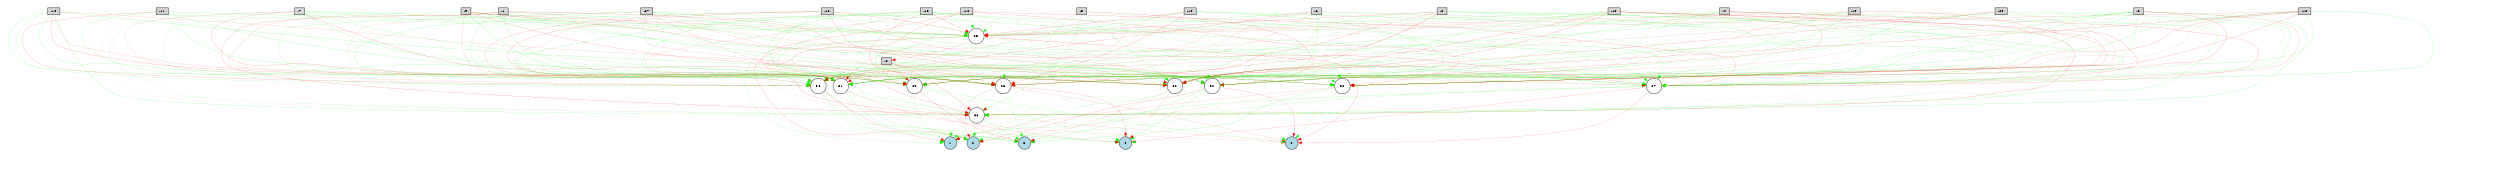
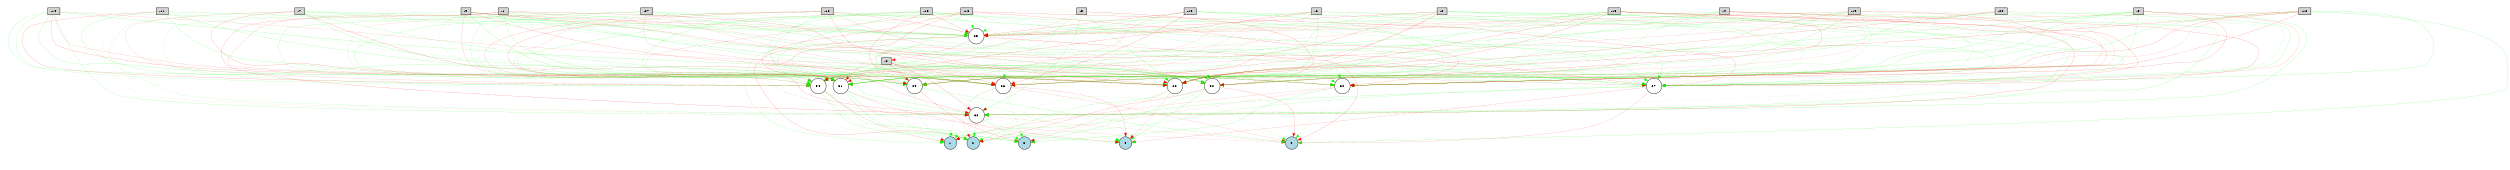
  digraph {
    node [fillcolor=lightgray fontsize=9 shape=box style=filled]
    edge [color=green penwidth=0.30000000000000004 style=solid]
    -1 [height=0.2 width=0.2]
    32 [fillcolor=white height=0.2 shape=circle width=0.2]
    33 [fillcolor=white height=0.2 shape=circle width=0.2]
    34 [fillcolor=white height=0.2 shape=circle width=0.2]
    25 [fillcolor=white height=0.2 shape=circle width=0.2]
    26 [fillcolor=white height=0.2 shape=circle width=0.2]
    27 [fillcolor=white height=0.2 shape=circle width=0.2]
    28 [fillcolor=white height=0.2 shape=circle width=0.2]
    29 [fillcolor=white height=0.2 shape=circle width=0.2]
    30 [fillcolor=white height=0.2 shape=circle width=0.2]
    31 [fillcolor=white height=0.2 shape=circle width=0.2]
    0 [fillcolor=lightblue height=0.2 shape=circle width=0.2]
    1 [fillcolor=lightblue height=0.2 shape=circle width=0.2]
    2 [fillcolor=lightblue height=0.2 shape=circle width=0.2]
    3 [fillcolor=lightblue height=0.2 shape=circle width=0.2]
    4 [fillcolor=lightblue height=0.2 shape=circle width=0.2]
    -2 [height=0.2 width=0.2]
    -3 [height=0.2 width=0.2]
    -4 [height=0.2 width=0.2]
    -5 [height=0.2 width=0.2]
    -6 [height=0.2 width=0.2]
    -7 [height=0.2 width=0.2]
    -8 [height=0.2 width=0.2]
    -9 [height=0.2 width=0.2]
    -10 [height=0.2 width=0.2]
    -11 [height=0.2 width=0.2]
    -12 [height=0.2 width=0.2]
    -13 [height=0.2 width=0.2]
    -14 [height=0.2 width=0.2]
    -15 [height=0.2 width=0.2]
    -16 [height=0.2 width=0.2]
    n32 [height=0.2 label=-87 width=0.2]
    -18 [height=0.2 width=0.2]
    -19 [height=0.2 width=0.2]
    -20 [height=0.2 width=0.2]
    -1 -> 32 [color=red penwidth=0.1009043058238128]
    -1 -> 33 [color=red]
    -1 -> 34 [color=red penwidth=0.20185130674299928]
    -1 -> 25 [penwidth=0.29797828916636926]
    -1 -> 26 [penwidth=0.2904063777423864]
    -1 -> 27 [color=red]
    -1 -> 28 [penwidth=0.2221827603590119]
    -1 -> 29 [penwidth=0.1102694776574459]
    -1 -> 30 [color=red penwidth=0.16572835012642573]
    -1 -> 31 [penwidth=0.2381484852764885]
    32 -> 0 [color=red penwidth=0.29491124827451054]
    32 -> 1 [penwidth=0.1553881559768996]
    32 -> 2 [color=red penwidth=0.2975446168452095]
    32 -> 3 [penwidth=0.24082485284182828]
    32 -> 4
    33 -> 0 [color=red penwidth=0.14368488325580503]
    33 -> 1 [penwidth=0.13102540891041475]
    33 -> 2 [penwidth=0.2954850687702629]
    33 -> 3 [penwidth=0.2939505375041384]
    33 -> 4 [penwidth=0.1429580650463032]
    34 -> 0 [color=red penwidth=0.13907366952703776]
    34 -> 1 [color=red penwidth=0.29492506891445625]
    34 -> 2 [penwidth=0.13347498223133752]
    34 -> 3 [penwidth=0.2745760922493339]
    34 -> 4
    25 -> 0 [color=red]
    25 -> 1 [penwidth=0.2521687284524048]
    25 -> 2 [color=red penwidth=0.2976708675835602]
    25 -> 3 [penwidth=0.13628261312082954]
    25 -> 4 [penwidth=0.10540749204279354]
    25 -> -2 [color=red penwidth=0.2365569502074067]
    26 -> 0 [color=red penwidth=0.20174166648687045]
    26 -> 1 [penwidth=0.13421142043605558]
    26 -> 2 [color=red penwidth=0.17801831760148454]
    26 -> 3 [penwidth=0.21566700175454756]
    26 -> 4 [color=red penwidth=0.2508461567095527]
    27 -> 0 [color=red penwidth=0.24595210806122206]
    27 -> 1
    27 -> 2 [penwidth=0.22483296218820242]
    27 -> 3 [color=red penwidth=0.12426887282280871]
    27 -> 4 [color=red penwidth=0.24095662832419038]
    28 -> 0 [penwidth=0.15704511332889393]
    28 -> 1 [color=red penwidth=0.10119924245303863]
    28 -> 2 [penwidth=0.2982691849225492]
    28 -> 3 [color=red penwidth=0.1635802492985599]
    28 -> 4 [color=red penwidth=0.1902602517868764]
    29 -> 0 [penwidth=0.26457648623172947]
    29 -> 1 [penwidth=0.19370519365141792]
    29 -> 2 [penwidth=0.21408580901625587]
    29 -> 3 [color=red penwidth=0.2984588098687824]
    29 -> 4 [penwidth=0.23890224166464144]
    30 -> 0 [penwidth=0.1538199475049386]
    30 -> 1 [color=red penwidth=0.19101515188549012]
    30 -> 2 [color=red penwidth=0.14589918586174827]
    30 -> 3
    30 -> 4 [penwidth=0.10356228698213235]
    31 -> 33 [penwidth=0.26236293419897605]
    31 -> 1 [color=red penwidth=0.1131823557836063]
    31 -> 2
    31 -> 3 [penwidth=0.2617170213745808]
    31 -> 4 [color=red penwidth=0.2183632987131108]
    -2 -> 32 [penwidth=0.29137344466260995]
    -2 -> 33 [color=red]
    -2 -> 34 [penwidth=0.294118096497093]
    -2 -> 26 [color=red]
    -2 -> 27 [penwidth=0.18346424646666962]
    -2 -> 28 [color=red penwidth=0.19250933799099706]
    -2 -> 29 [color=red penwidth=0.2988149154777747]
    -2 -> 30 [penwidth=0.2408734777610055]
    -2 -> 31 [color=red penwidth=0.1951010439139847]
    -3 -> 32 [color=red penwidth=0.29870395370356895]
    -3 -> 33 [penwidth=0.29675415469875766]
    -3 -> 34 [penwidth=0.10035879076447887]
    -3 -> 25 [penwidth=0.17120911617292756]
    -3 -> 26 [penwidth=0.26809553923983354]
    -3 -> 27 [color=red penwidth=0.2306843701883616]
    -3 -> 28 [penwidth=0.2962310818921396]
    -3 -> 29
    -3 -> 30 [penwidth=0.2947212667037682]
    -3 -> 31 [penwidth=0.29758628972698775]
    -4 -> 32 [color=red penwidth=0.16675056301434332]
    -4 -> 33 [penwidth=0.29780187166993544]
    -4 -> 34 [penwidth=0.2982717045254456]
    -4 -> 25 [penwidth=0.18102577745789952]
    -4 -> 26 [penwidth=0.16478037006688215]
    -4 -> 27 [color=red penwidth=0.29770005543313094]
    -4 -> 28 [penwidth=0.2934372165440488]
    -4 -> 29 [penwidth=0.23518529064270163]
    -4 -> 30 [color=red penwidth=0.2283294729019854]
    -4 -> 31 [penwidth=0.12087745955211644 style=dotted]
    -5 -> 32 [color=red]
    -5 -> 33
    -5 -> 34 [style=dotted]
    -5 -> 25 [penwidth=0.10269551887400982]
    -5 -> 26 [penwidth=0.10203935326738041]
    -5 -> 27 [color=red penwidth=0.1262858556229328]
    -5 -> 28 [penwidth=0.297588131668329]
    -5 -> 29 [penwidth=0.26159315344831835]
    -5 -> 30 [penwidth=0.16301876946765784]
    -5 -> 31 [color=red penwidth=0.17992724736504262]
    -6 -> 32 [penwidth=0.18022845478204647]
    -6 -> 33 [color=red penwidth=0.29797094725778844 style=dotted]
    -6 -> 34 [color=red]
    -6 -> 25 [penwidth=0.29508124879266706]
    -6 -> 26 [color=red penwidth=0.13661843427079676]
    -6 -> 27 [penwidth=0.1812284415243011]
    -6 -> 28
    -6 -> 29 [color=red penwidth=0.14649669070794274]
    -6 -> 30 [color=red penwidth=0.11274363122749748]
    -6 -> 31 [color=red penwidth=0.13329202445217592]
    -7 -> 32 [color=red penwidth=0.12960095453062134]
    -7 -> 33 [penwidth=0.20532728536186545]
    -7 -> 34 [color=red penwidth=0.17961335814106555]
    -7 -> 25 [penwidth=0.24444779284025073]
    -7 -> 26 [penwidth=0.29551252368749337]
    -7 -> 27 [penwidth=0.29845486791355225]
    -7 -> 28 [penwidth=0.2530450231248886]
    -7 -> 29 [color=red]
    -7 -> 30 [penwidth=0.1458234050616986]
    -7 -> 31 [color=red penwidth=0.2975748794667362]
    -8 -> 32 [penwidth=0.25459493487361795 style=dotted]
    -8 -> 33 [penwidth=0.24177182293592844]
    -8 -> 34 [color=red penwidth=0.17326773714132448 style=dotted]
    -8 -> 25 [color=red penwidth=0.29956394337654957]
    -8 -> 26 [color=red penwidth=0.2641986845613181]
    -8 -> 27
    -8 -> 28 [color=red penwidth=0.20225332265356744]
    -8 -> 29 [color=red penwidth=0.2684878599624262]
    -8 -> 30 [penwidth=0.20989843776590728]
    -8 -> 31 [penwidth=0.297195104662322]
    -9 -> 32
    -9 -> 33 [color=red penwidth=0.11864224203819608]
    -9 -> 34 [penwidth=0.2010223295172801]
    -9 -> 25 [color=red penwidth=0.2944582599325578]
    -9 -> 26 [penwidth=0.29617025721600554]
    -9 -> 27 [penwidth=0.293192564307443]
    -9 -> 28 [color=red penwidth=0.27134799360768713]
    -9 -> 29 [penwidth=0.17297525430419547]
    -9 -> 30 [color=red]
    -9 -> 31 [color=red penwidth=0.2288138214946628]
    -10 -> 32 [penwidth=0.29697735529445735]
    -10 -> 33 [color=red penwidth=0.11266870106235671]
    -10 -> 34
    -10 -> 25 [color=red penwidth=0.29446113750769165]
    -10 -> 26 [color=red]
    -10 -> 27
    -10 -> 28 [penwidth=0.11091300947393469]
    -10 -> 29 [color=red penwidth=0.1976623508102799]
    -10 -> 30 [penwidth=0.14239104702968547]
    -10 -> 31 [style=dotted]
    -11 -> 32 [penwidth=0.15036919845581836]
    -11 -> 33 [color=red penwidth=0.2680085315343811 style=dotted]
    -11 -> 34 [color=red penwidth=0.29114640888059373]
    -11 -> 25
    -11 -> 26 [penwidth=0.29961846983160256]
    -11 -> 27 [penwidth=0.11586997484968056]
    -11 -> 28
    -11 -> 29 [color=red penwidth=0.15418377267270197 style=dotted]
    -11 -> 30 [penwidth=0.1077825817324519]
    -11 -> 31 [penwidth=0.2783497816474304]
    -12 -> 32 [color=red penwidth=0.21451438522263105]
    -12 -> 33 [color=red penwidth=0.28899591338022457]
    -12 -> 34 [penwidth=0.29238373655716754]
    -12 -> 25 [color=red penwidth=0.29752011463344524]
    -12 -> 26 [color=red penwidth=0.20247475848755603 style=dotted]
    -12 -> 27 [penwidth=0.2991746409543154]
    -12 -> 28 [color=red penwidth=0.2952678631606037]
    -12 -> 29 [penwidth=0.29891499136961597]
    -12 -> 30 [penwidth=0.10307921248265348]
    -12 -> 31 [color=red penwidth=0.2543050057533352]
    -13 -> 32 [color=red penwidth=0.29763017551676096]
    -13 -> 33 [color=red]
    -13 -> 34 [color=red penwidth=0.1384042304257645]
    -13 -> 25 [penwidth=0.295959576568493]
    -13 -> 26 [color=red]
    -13 -> 27 [color=red penwidth=0.29793578487955474]
    -13 -> 28 [color=red penwidth=0.29633275240959744]
    -13 -> 29 [penwidth=0.134488822425287]
    -13 -> 30 [penwidth=0.27477005423347345]
    -13 -> 31 [penwidth=0.2987156328966638]
    -14 -> 32 [penwidth=0.10289152013054151]
    -14 -> 33 [penwidth=0.2596806122126065]
    -14 -> 34 [penwidth=0.22038025210836357]
    -14 -> 25 [penwidth=0.16234554480303026]
    -14 -> 26 [color=red penwidth=0.297497397083194]
    -14 -> 27 [color=red penwidth=0.1950247977878818]
    -14 -> 28 [color=red penwidth=0.20370143493757578]
    -14 -> 29 [penwidth=0.29137058280977524]
    -14 -> 30
    -14 -> 31 [penwidth=0.25945483666153923]
    -15 -> 32 [penwidth=0.13163635732342796]
    -15 -> 33 [penwidth=0.2995865229873863]
    -15 -> 34 [color=red penwidth=0.1721917852095799]
    -15 -> 25 [color=red penwidth=0.29543397785522973]
    -15 -> 26 [color=red penwidth=0.2993933696027511]
    -15 -> 27
    -15 -> 28 [penwidth=0.20137306831540852]
    -15 -> 29 [penwidth=0.29978716330421096]
    -15 -> 30 [penwidth=0.19396400831804406]
    -15 -> 31
    -16 -> 32 [penwidth=0.128101032298701]
    -16 -> 33 [color=red penwidth=0.2994890963371215]
    -16 -> 34
    -16 -> 25 [penwidth=0.12656610424951462]
    -16 -> 26 [penwidth=0.29431451462370306]
    -16 -> 27 [color=red penwidth=0.2971787819347991]
    -16 -> 28 [color=red penwidth=0.275917222492176 style=dotted]
    -16 -> 29 [color=red]
    -16 -> 30 [color=red penwidth=0.2958157893249393]
    -16 -> 31 [color=red penwidth=0.1943124939678902]
    n32 -> 32 [penwidth=0.2916445293853388]
    n32 -> 33 [color=red penwidth=0.13451044453952038]
    n32 -> 34 [penwidth=0.2686820426954759]
    n32 -> 25 [penwidth=0.17480441614923214]
    n32 -> 26 [color=red penwidth=0.20652841158552376]
    n32 -> 27 [penwidth=0.2653162341548274]
    n32 -> 28 [color=red penwidth=0.17163089448951463]
-   n32 -> 29 [color=red penwidth=0.2047845823098005]
    n32 -> 30 [penwidth=0.12082764121842385]
    n32 -> 31 [penwidth=0.14797334383322533]
-   -18 -> 32 [penwidth=0.2918203707262754]
+   -18 -> 0 [penwidth=0.2918203707262754]
    -18 -> 33 [penwidth=0.1259469818784862]
    -18 -> 34 [penwidth=0.159740630022279]
    -18 -> 25 [color=red penwidth=0.20904618929343738]
    -18 -> 26 [color=red penwidth=0.1733624689472279]
    -18 -> 27
    -18 -> 28 [color=red penwidth=0.29954517973882433]
    -18 -> 29 [color=red penwidth=0.2952062394337339]
    -18 -> 30 [color=red penwidth=0.2931340903455869]
    -18 -> 31
    -19 -> 32 [penwidth=0.21292010768031483]
    -19 -> 33 [penwidth=0.12805795597627817 style=dotted]
    -19 -> 34
    -19 -> 25 [color=red penwidth=0.22754476298912452]
    -19 -> 26 [penwidth=0.29465451402765974]
    -19 -> 27 [penwidth=0.1710228586348181]
    -19 -> 28 [penwidth=0.12521790927404022]
    -19 -> 29 [penwidth=0.26790510720203264]
    -19 -> 30 [color=red penwidth=0.27074917883453664]
    -19 -> 31 [color=red penwidth=0.17815505509888008]
    -20 -> 32 [color=red penwidth=0.1124389912823472]
    -20 -> 33 [penwidth=0.1060629614843592]
    -20 -> 34 [color=red penwidth=0.17969684320009782]
    -20 -> 25 [color=red penwidth=0.1537845145051453]
    -20 -> 26 [color=red penwidth=0.10885859504671012]
    -20 -> 27
    -20 -> 28 [color=red penwidth=0.2983070528572208]
    -20 -> 29 [penwidth=0.12278348842114552]
    -20 -> 30 [color=red penwidth=0.17365875675245684]
    -20 -> 31 [penwidth=0.2832272776356598]
  }
